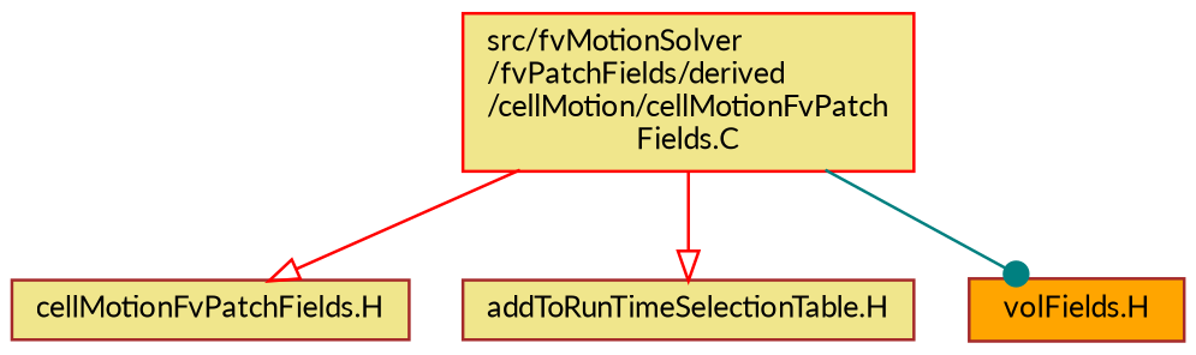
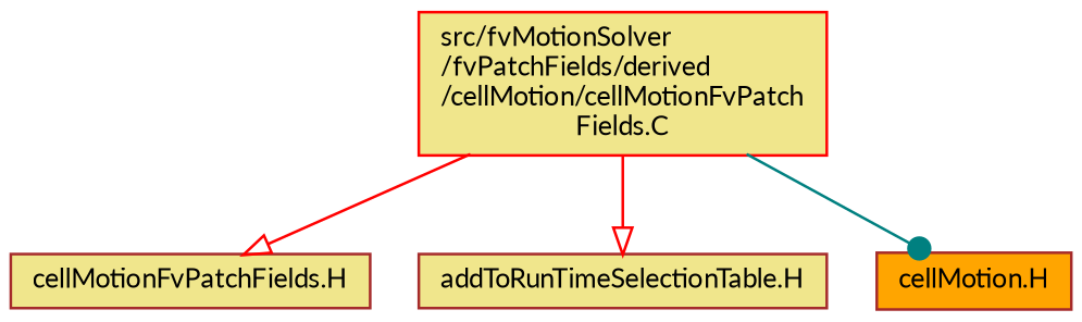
  digraph {
    fontname=Lato
    node [color=brown fillcolor=khaki fontname=Lato fontsize=10 shape=record style=filled]
    edge [color=red fontname=Lato fontsize=10 labelfontname=Helvetica labelfontsize=10 style=solid arrowhead=onormal]
    n1 [color=red fontcolor=black height=0.2 label="src/fvMotionSolver\l/fvPatchFields/derived\l/cellMotion/cellMotionFvPatch\lFields.C" width=0.4]
    n2 [height=0.2 label="cellMotionFvPatchFields.H" width=0.4]
    n3 [height=0.2 label="addToRunTimeSelectionTable.H" width=0.4]
-   n4 [height=0.2 label="volFields.H" width=0.4 fillcolor=orange]
+   n4 [height=0.2 label="cellMotion.H" width=0.4 fillcolor=orange]
    n1 -> n2
    n1 -> n3
    n1 -> n4 [color=teal arrowhead=dot]
  }
